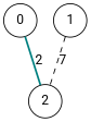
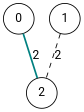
  graph {
    fontname=Roboto
    node [fontname=Roboto shape=circle]
    edge [fontname=Roboto]
    0
    2
    1
    0 -- 2 [color=teal label=2 style=bold]
-   1 -- 2 [color=black label=7 style=dashed]
+   1 -- 2 [color=black label=2 style=dashed]
  }
